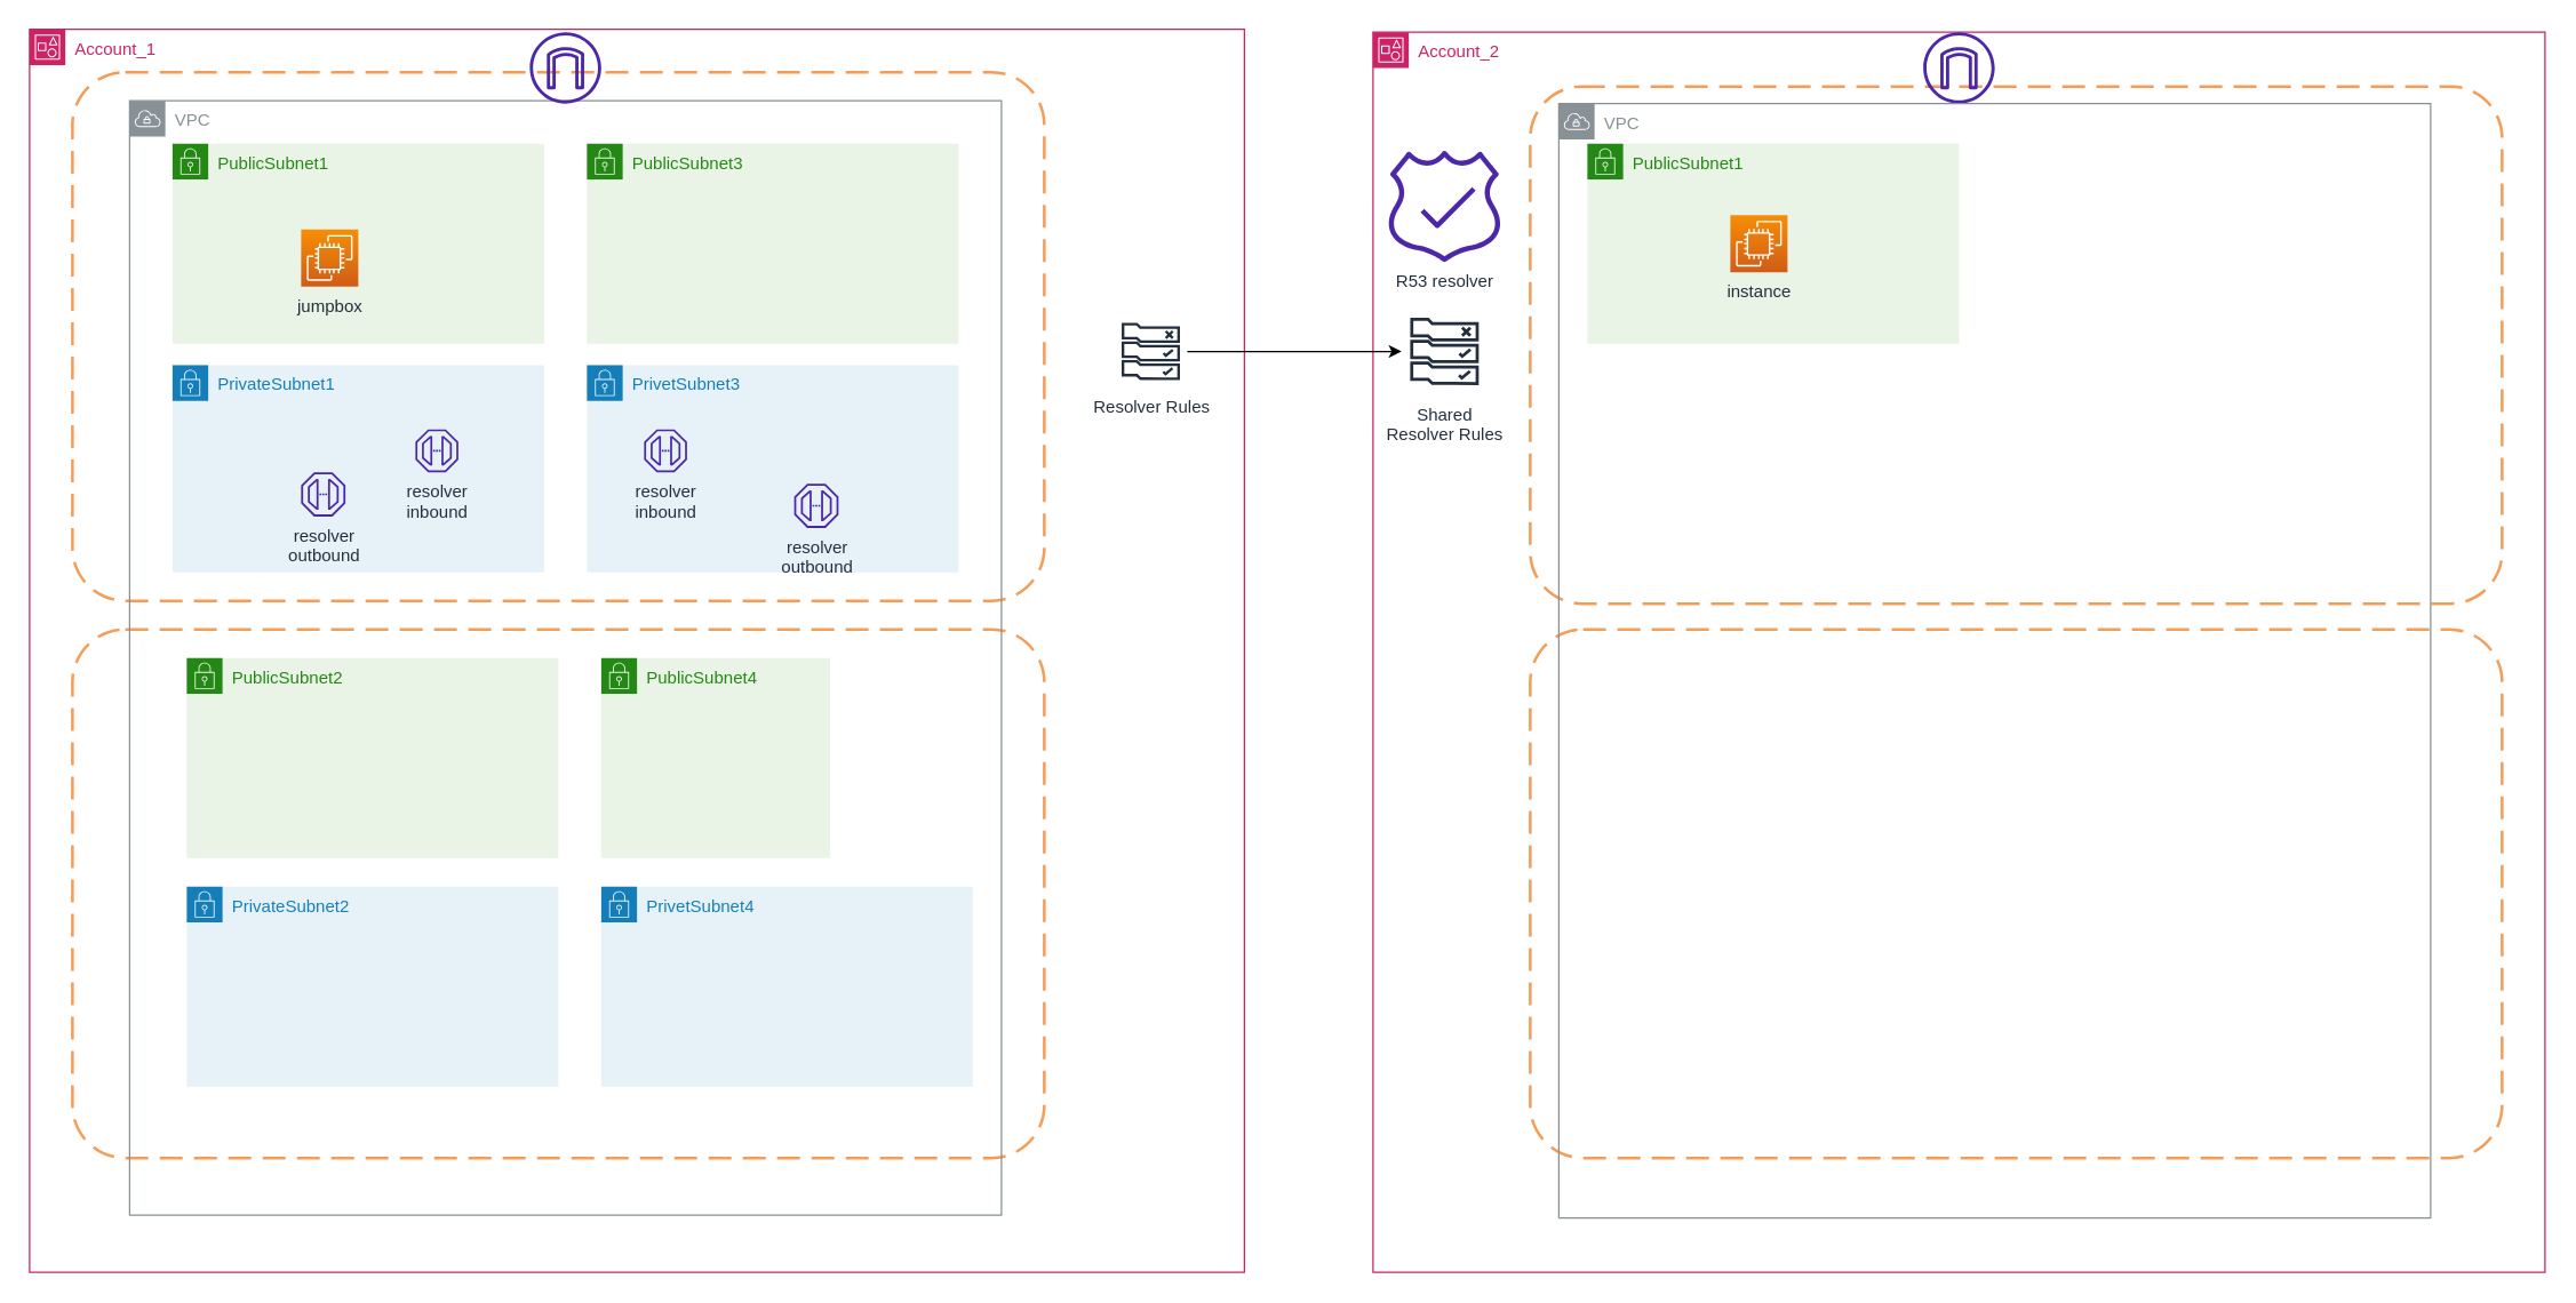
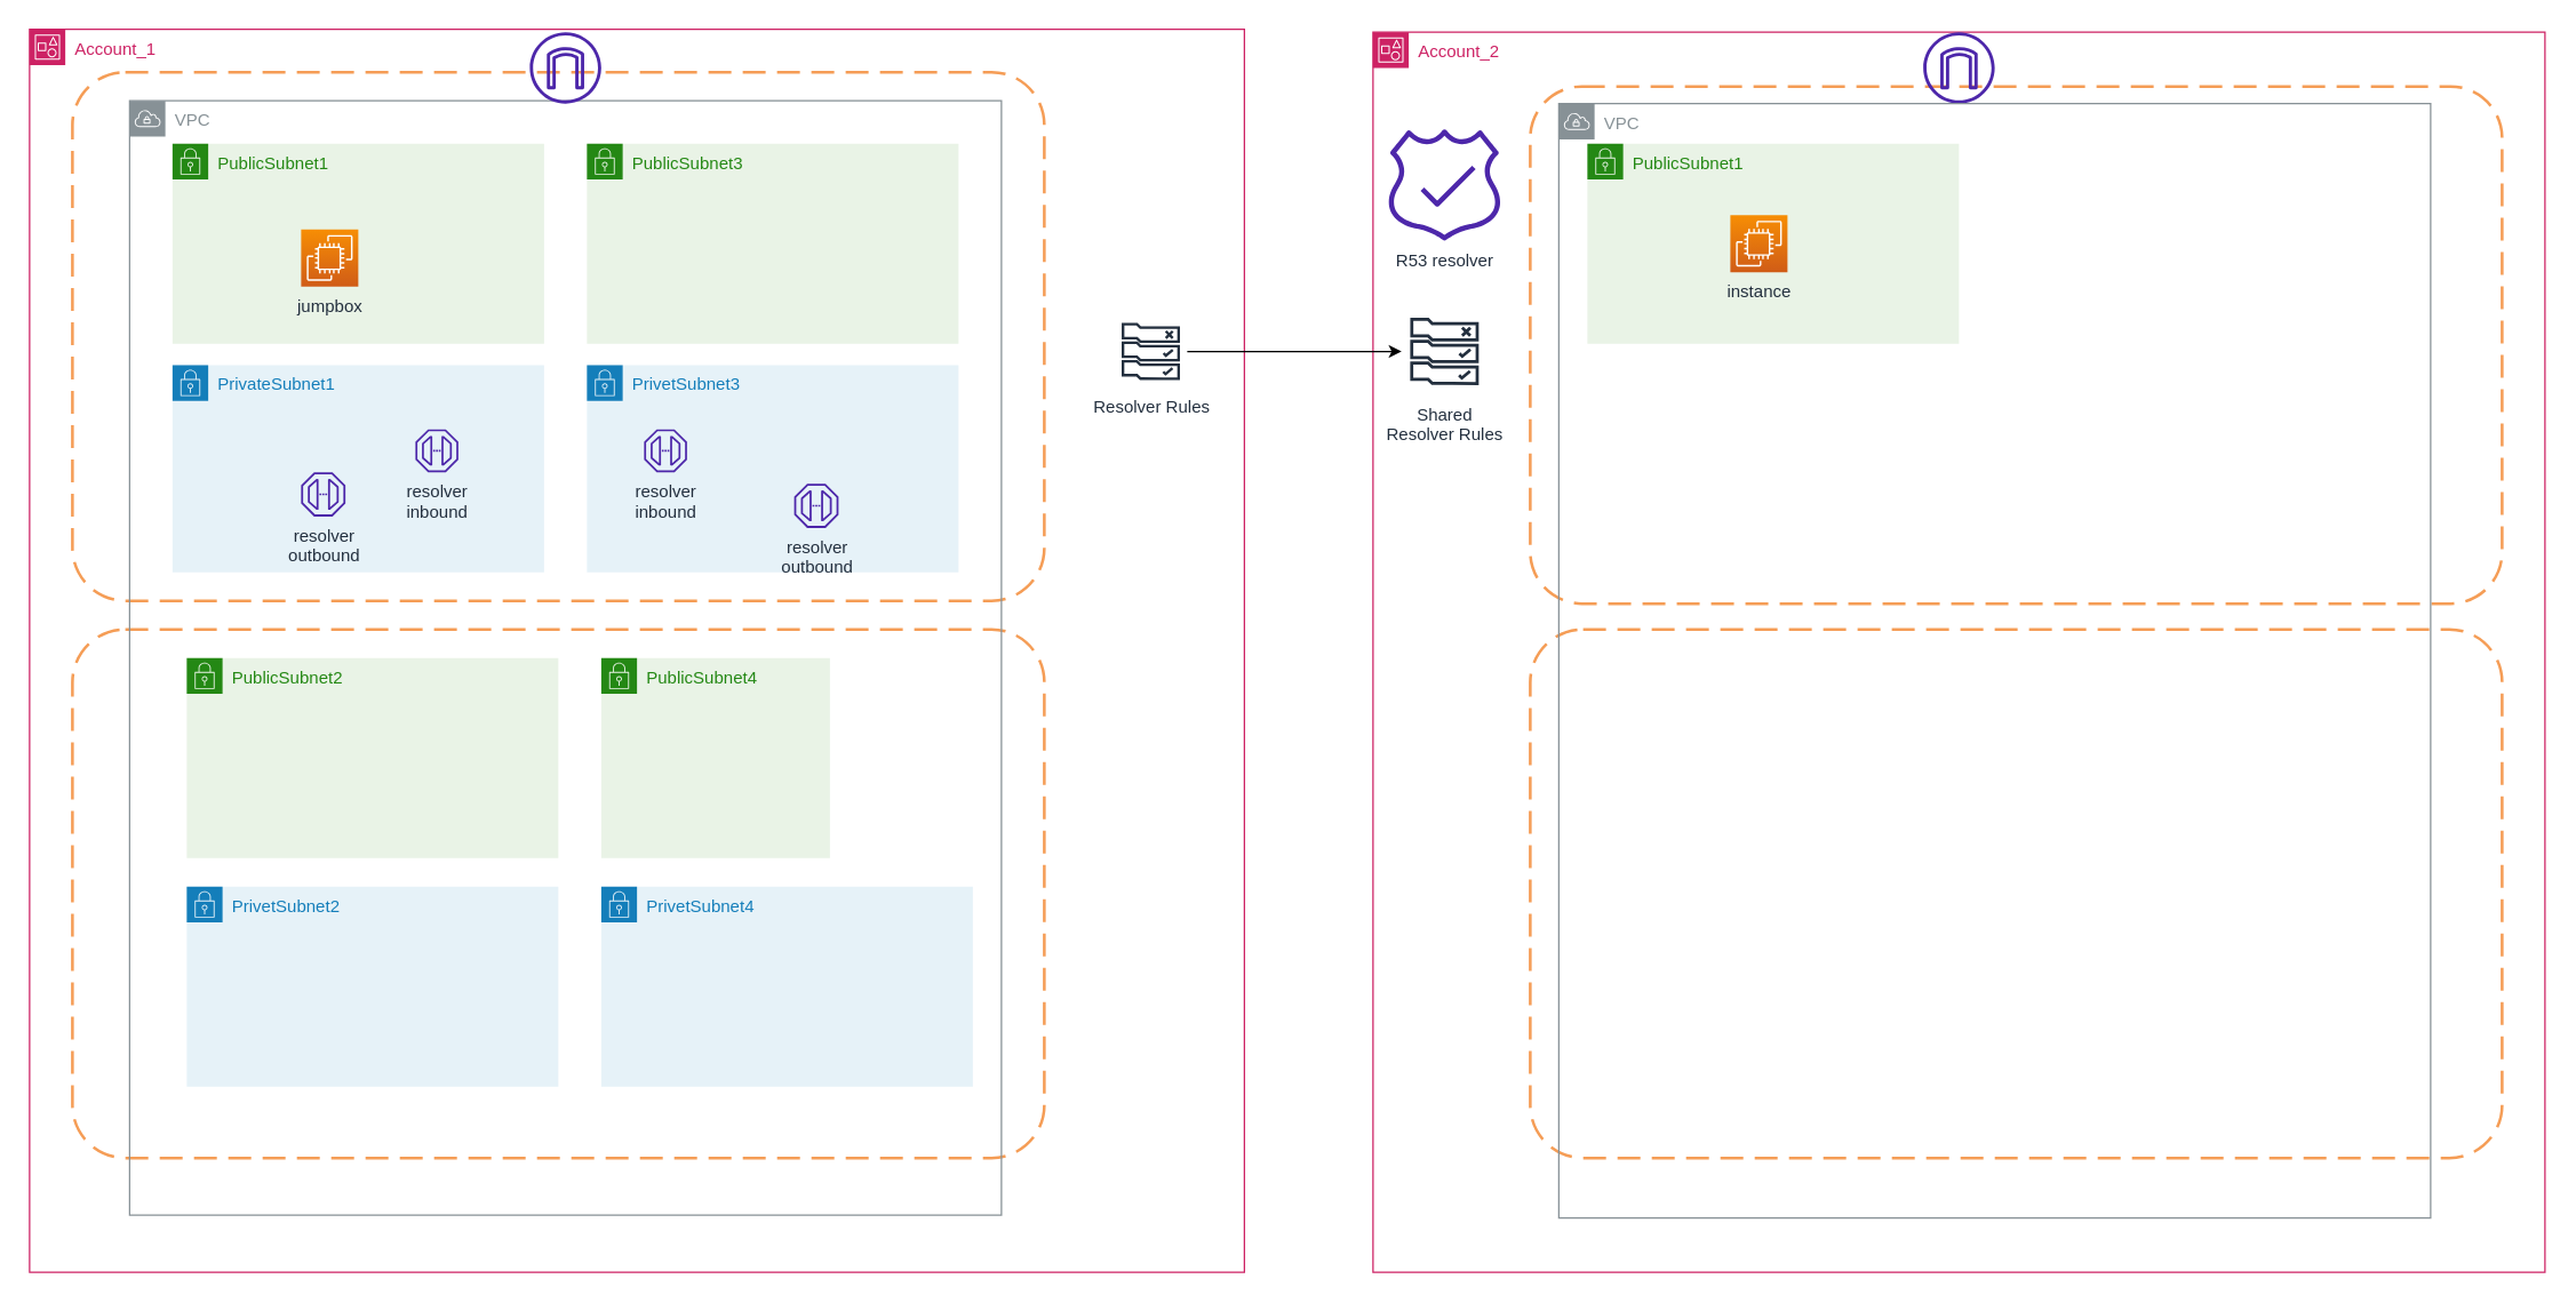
  <mxCell id="0" />
  <mxCell id="1" parent="0" />
  <mxCell id="2" value="Account_1" style="points=[[0,0],[0.25,0],[0.5,0],[0.75,0],[1,0],[1,0.25],[1,0.5],[1,0.75],[1,1],[0.75,1],[0.5,1],[0.25,1],[0,1],[0,0.75],[0,0.5],[0,0.25]];outlineConnect=0;gradientColor=none;html=1;whiteSpace=wrap;fontSize=12;fontStyle=0;container=1;pointerEvents=0;collapsible=0;recursiveResize=0;shape=mxgraph.aws4.group;grIcon=mxgraph.aws4.group_account;strokeColor=#CD2264;fillColor=none;verticalAlign=top;align=left;spacingLeft=30;fontColor=#CD2264;dashed=0;" parent="1" vertex="1"><mxGeometry x="20" y="20" width="850" height="870" as="geometry" /></mxCell>
  <mxCell id="3" value="" style="rounded=1;arcSize=10;dashed=1;strokeColor=#F59D56;fillColor=none;gradientColor=none;dashPattern=8 4;strokeWidth=2;" parent="2" vertex="1"><mxGeometry x="30" y="420" width="680" height="370" as="geometry" /></mxCell>
  <mxCell id="4" value="PrivetSubnet3" style="points=[[0,0],[0.25,0],[0.5,0],[0.75,0],[1,0],[1,0.25],[1,0.5],[1,0.75],[1,1],[0.75,1],[0.5,1],[0.25,1],[0,1],[0,0.75],[0,0.5],[0,0.25]];outlineConnect=0;gradientColor=none;html=1;whiteSpace=wrap;fontSize=12;fontStyle=0;container=1;pointerEvents=0;collapsible=0;recursiveResize=0;shape=mxgraph.aws4.group;grIcon=mxgraph.aws4.group_security_group;grStroke=0;strokeColor=#147EBA;fillColor=#E6F2F8;verticalAlign=top;align=left;spacingLeft=30;fontColor=#147EBA;dashed=0;" parent="2" vertex="1"><mxGeometry x="390" y="235" width="260" height="145" as="geometry" /></mxCell>
  <mxCell id="5" value="PrivateSubnet1" style="points=[[0,0],[0.25,0],[0.5,0],[0.75,0],[1,0],[1,0.25],[1,0.5],[1,0.75],[1,1],[0.75,1],[0.5,1],[0.25,1],[0,1],[0,0.75],[0,0.5],[0,0.25]];outlineConnect=0;gradientColor=none;html=1;whiteSpace=wrap;fontSize=12;fontStyle=0;container=1;pointerEvents=0;collapsible=0;recursiveResize=0;shape=mxgraph.aws4.group;grIcon=mxgraph.aws4.group_security_group;grStroke=0;strokeColor=#147EBA;fillColor=#E6F2F8;verticalAlign=top;align=left;spacingLeft=30;fontColor=#147EBA;dashed=0;" parent="2" vertex="1"><mxGeometry x="100" y="235" width="260" height="145" as="geometry" /></mxCell>
  <mxCell id="6" value="" style="rounded=1;arcSize=10;dashed=1;strokeColor=#F59D56;fillColor=none;gradientColor=none;dashPattern=8 4;strokeWidth=2;" parent="2" vertex="1"><mxGeometry x="30" y="30" width="680" height="370" as="geometry" /></mxCell>
  <mxCell id="7" value="VPC" style="sketch=0;outlineConnect=0;gradientColor=none;html=1;whiteSpace=wrap;fontSize=12;fontStyle=0;shape=mxgraph.aws4.group;grIcon=mxgraph.aws4.group_vpc;strokeColor=#879196;fillColor=none;verticalAlign=top;align=left;spacingLeft=30;fontColor=#879196;dashed=0;" parent="2" vertex="1"><mxGeometry x="70" y="50" width="610" height="780" as="geometry" /></mxCell>
  <mxCell id="8" value="PublicSubnet1" style="points=[[0,0],[0.25,0],[0.5,0],[0.75,0],[1,0],[1,0.25],[1,0.5],[1,0.75],[1,1],[0.75,1],[0.5,1],[0.25,1],[0,1],[0,0.75],[0,0.5],[0,0.25]];outlineConnect=0;gradientColor=none;html=1;whiteSpace=wrap;fontSize=12;fontStyle=0;container=1;pointerEvents=0;collapsible=0;recursiveResize=0;shape=mxgraph.aws4.group;grIcon=mxgraph.aws4.group_security_group;grStroke=0;strokeColor=#248814;fillColor=#E9F3E6;verticalAlign=top;align=left;spacingLeft=30;fontColor=#248814;dashed=0;" parent="2" vertex="1"><mxGeometry x="100" y="80" width="260" height="140" as="geometry" /></mxCell>
  <mxCell id="9" value="" style="sketch=0;outlineConnect=0;fontColor=#232F3E;gradientColor=none;fillColor=#4D27AA;strokeColor=none;dashed=0;verticalLabelPosition=bottom;verticalAlign=top;align=center;html=1;fontSize=12;fontStyle=0;aspect=fixed;pointerEvents=1;shape=mxgraph.aws4.internet_gateway;" parent="2" vertex="1"><mxGeometry x="350" y="2" width="50" height="50" as="geometry" /></mxCell>
  <mxCell id="10" value="jumpbox" style="sketch=0;points=[[0,0,0],[0.25,0,0],[0.5,0,0],[0.75,0,0],[1,0,0],[0,1,0],[0.25,1,0],[0.5,1,0],[0.75,1,0],[1,1,0],[0,0.25,0],[0,0.5,0],[0,0.75,0],[1,0.25,0],[1,0.5,0],[1,0.75,0]];outlineConnect=0;fontColor=#232F3E;gradientColor=#F78E04;gradientDirection=north;fillColor=#D05C17;strokeColor=#ffffff;dashed=0;verticalLabelPosition=bottom;verticalAlign=top;align=center;html=1;fontSize=12;fontStyle=0;aspect=fixed;shape=mxgraph.aws4.resourceIcon;resIcon=mxgraph.aws4.ec2;" parent="2" vertex="1"><mxGeometry x="190" y="140" width="40" height="40" as="geometry" /></mxCell>
  <mxCell id="11" value="resolver &lt;br&gt;inbound" style="sketch=0;outlineConnect=0;fontColor=#232F3E;gradientColor=none;fillColor=#4D27AA;strokeColor=none;dashed=0;verticalLabelPosition=bottom;verticalAlign=top;align=center;html=1;fontSize=12;fontStyle=0;aspect=fixed;pointerEvents=1;shape=mxgraph.aws4.endpoint;" parent="2" vertex="1"><mxGeometry x="270" y="280" width="30" height="30" as="geometry" /></mxCell>
  <mxCell id="12" value="resolver&lt;br&gt;inbound" style="sketch=0;outlineConnect=0;fontColor=#232F3E;gradientColor=none;fillColor=#4D27AA;strokeColor=none;dashed=0;verticalLabelPosition=bottom;verticalAlign=top;align=center;html=1;fontSize=12;fontStyle=0;aspect=fixed;pointerEvents=1;shape=mxgraph.aws4.endpoint;" parent="2" vertex="1"><mxGeometry x="430" y="280" width="30" height="30" as="geometry" /></mxCell>
  <mxCell id="13" value="resolver &lt;br&gt;outbound" style="sketch=0;outlineConnect=0;fontColor=#232F3E;gradientColor=none;fillColor=#4D27AA;strokeColor=none;dashed=0;verticalLabelPosition=bottom;verticalAlign=top;align=center;html=1;fontSize=12;fontStyle=0;aspect=fixed;pointerEvents=1;shape=mxgraph.aws4.endpoint;" parent="2" vertex="1"><mxGeometry x="190" y="310" width="31" height="31" as="geometry" /></mxCell>
  <mxCell id="14" value="resolver&lt;br&gt;outbound" style="sketch=0;outlineConnect=0;fontColor=#232F3E;gradientColor=none;fillColor=#4D27AA;strokeColor=none;dashed=0;verticalLabelPosition=bottom;verticalAlign=top;align=center;html=1;fontSize=12;fontStyle=0;aspect=fixed;pointerEvents=1;shape=mxgraph.aws4.endpoint;" parent="2" vertex="1"><mxGeometry x="535" y="318" width="31" height="31" as="geometry" /></mxCell>
  <mxCell id="15" value="PublicSubnet3&lt;br&gt;" style="points=[[0,0],[0.25,0],[0.5,0],[0.75,0],[1,0],[1,0.25],[1,0.5],[1,0.75],[1,1],[0.75,1],[0.5,1],[0.25,1],[0,1],[0,0.75],[0,0.5],[0,0.25]];outlineConnect=0;gradientColor=none;html=1;whiteSpace=wrap;fontSize=12;fontStyle=0;container=1;pointerEvents=0;collapsible=0;recursiveResize=0;shape=mxgraph.aws4.group;grIcon=mxgraph.aws4.group_security_group;grStroke=0;strokeColor=#248814;fillColor=#E9F3E6;verticalAlign=top;align=left;spacingLeft=30;fontColor=#248814;dashed=0;" parent="2" vertex="1"><mxGeometry x="390" y="80" width="260" height="140" as="geometry" /></mxCell>
  <mxCell id="16" value="PublicSubnet2" style="points=[[0,0],[0.25,0],[0.5,0],[0.75,0],[1,0],[1,0.25],[1,0.5],[1,0.75],[1,1],[0.75,1],[0.5,1],[0.25,1],[0,1],[0,0.75],[0,0.5],[0,0.25]];outlineConnect=0;gradientColor=none;html=1;whiteSpace=wrap;fontSize=12;fontStyle=0;container=1;pointerEvents=0;collapsible=0;recursiveResize=0;shape=mxgraph.aws4.group;grIcon=mxgraph.aws4.group_security_group;grStroke=0;strokeColor=#248814;fillColor=#E9F3E6;verticalAlign=top;align=left;spacingLeft=30;fontColor=#248814;dashed=0;" parent="2" vertex="1"><mxGeometry x="110" y="440" width="260" height="140" as="geometry" /></mxCell>
  <mxCell id="17" value="PublicSubnet4" style="points=[[0,0],[0.25,0],[0.5,0],[0.75,0],[1,0],[1,0.25],[1,0.5],[1,0.75],[1,1],[0.75,1],[0.5,1],[0.25,1],[0,1],[0,0.75],[0,0.5],[0,0.25]];outlineConnect=0;gradientColor=none;html=1;whiteSpace=wrap;fontSize=12;fontStyle=0;container=1;pointerEvents=0;collapsible=0;recursiveResize=0;shape=mxgraph.aws4.group;grIcon=mxgraph.aws4.group_security_group;grStroke=0;strokeColor=#248814;fillColor=#E9F3E6;verticalAlign=top;align=left;spacingLeft=30;fontColor=#248814;dashed=0;" parent="2" vertex="1"><mxGeometry x="400" y="440" width="160" height="140" as="geometry" /></mxCell>
- <mxCell id="18" value="PrivateSubnet2" style="points=[[0,0],[0.25,0],[0.5,0],[0.75,0],[1,0],[1,0.25],[1,0.5],[1,0.75],[1,1],[0.75,1],[0.5,1],[0.25,1],[0,1],[0,0.75],[0,0.5],[0,0.25]];outlineConnect=0;gradientColor=none;html=1;whiteSpace=wrap;fontSize=12;fontStyle=0;container=1;pointerEvents=0;collapsible=0;recursiveResize=0;shape=mxgraph.aws4.group;grIcon=mxgraph.aws4.group_security_group;grStroke=0;strokeColor=#147EBA;fillColor=#E6F2F8;verticalAlign=top;align=left;spacingLeft=30;fontColor=#147EBA;dashed=0;" parent="2" vertex="1"><mxGeometry x="110" y="600" width="260" height="140" as="geometry" /></mxCell>
+ <mxCell id="18" value="PrivetSubnet2" style="points=[[0,0],[0.25,0],[0.5,0],[0.75,0],[1,0],[1,0.25],[1,0.5],[1,0.75],[1,1],[0.75,1],[0.5,1],[0.25,1],[0,1],[0,0.75],[0,0.5],[0,0.25]];outlineConnect=0;gradientColor=none;html=1;whiteSpace=wrap;fontSize=12;fontStyle=0;container=1;pointerEvents=0;collapsible=0;recursiveResize=0;shape=mxgraph.aws4.group;grIcon=mxgraph.aws4.group_security_group;grStroke=0;strokeColor=#147EBA;fillColor=#E6F2F8;verticalAlign=top;align=left;spacingLeft=30;fontColor=#147EBA;dashed=0;" parent="2" vertex="1"><mxGeometry x="110" y="600" width="260" height="140" as="geometry" /></mxCell>
  <mxCell id="19" value="PrivetSubnet4" style="points=[[0,0],[0.25,0],[0.5,0],[0.75,0],[1,0],[1,0.25],[1,0.5],[1,0.75],[1,1],[0.75,1],[0.5,1],[0.25,1],[0,1],[0,0.75],[0,0.5],[0,0.25]];outlineConnect=0;gradientColor=none;html=1;whiteSpace=wrap;fontSize=12;fontStyle=0;container=1;pointerEvents=0;collapsible=0;recursiveResize=0;shape=mxgraph.aws4.group;grIcon=mxgraph.aws4.group_security_group;grStroke=0;strokeColor=#147EBA;fillColor=#E6F2F8;verticalAlign=top;align=left;spacingLeft=30;fontColor=#147EBA;dashed=0;" parent="2" vertex="1"><mxGeometry x="400" y="600" width="260" height="140" as="geometry" /></mxCell>
  <mxCell id="20" value="Resolver Rules" style="sketch=0;outlineConnect=0;fontColor=#232F3E;gradientColor=none;strokeColor=#232F3E;fillColor=#ffffff;dashed=0;verticalLabelPosition=bottom;verticalAlign=top;align=center;html=1;fontSize=12;fontStyle=0;aspect=fixed;shape=mxgraph.aws4.resourceIcon;resIcon=mxgraph.aws4.rule_2;" parent="2" vertex="1"><mxGeometry x="759" y="200" width="51" height="51" as="geometry" /></mxCell>
  <mxCell id="21" value="Account_2" style="points=[[0,0],[0.25,0],[0.5,0],[0.75,0],[1,0],[1,0.25],[1,0.5],[1,0.75],[1,1],[0.75,1],[0.5,1],[0.25,1],[0,1],[0,0.75],[0,0.5],[0,0.25]];outlineConnect=0;gradientColor=none;html=1;whiteSpace=wrap;fontSize=12;fontStyle=0;container=1;pointerEvents=0;collapsible=0;recursiveResize=0;shape=mxgraph.aws4.group;grIcon=mxgraph.aws4.group_account;strokeColor=#CD2264;fillColor=none;verticalAlign=top;align=left;spacingLeft=30;fontColor=#CD2264;dashed=0;" parent="1" vertex="1"><mxGeometry x="960" y="22" width="820" height="868" as="geometry" /></mxCell>
  <mxCell id="22" value="" style="rounded=1;arcSize=10;dashed=1;strokeColor=#F59D56;fillColor=none;gradientColor=none;dashPattern=8 4;strokeWidth=2;" parent="21" vertex="1"><mxGeometry x="110" y="38" width="680" height="362" as="geometry" /></mxCell>
  <mxCell id="23" value="" style="rounded=1;arcSize=10;dashed=1;strokeColor=#F59D56;fillColor=none;gradientColor=none;dashPattern=8 4;strokeWidth=2;" parent="21" vertex="1"><mxGeometry x="110" y="418" width="680" height="370" as="geometry" /></mxCell>
  <mxCell id="24" value="Shared &lt;br&gt;Resolver Rules" style="sketch=0;outlineConnect=0;fontColor=#232F3E;gradientColor=none;strokeColor=#232F3E;fillColor=#ffffff;dashed=0;verticalLabelPosition=bottom;verticalAlign=top;align=center;html=1;fontSize=12;fontStyle=0;aspect=fixed;shape=mxgraph.aws4.resourceIcon;resIcon=mxgraph.aws4.rule_2;" parent="21" vertex="1"><mxGeometry x="20" y="193.5" width="60" height="60" as="geometry" /></mxCell>
  <mxCell id="25" value="PublicSubnet1" style="points=[[0,0],[0.25,0],[0.5,0],[0.75,0],[1,0],[1,0.25],[1,0.5],[1,0.75],[1,1],[0.75,1],[0.5,1],[0.25,1],[0,1],[0,0.75],[0,0.5],[0,0.25]];outlineConnect=0;gradientColor=none;html=1;whiteSpace=wrap;fontSize=12;fontStyle=0;container=1;pointerEvents=0;collapsible=0;recursiveResize=0;shape=mxgraph.aws4.group;grIcon=mxgraph.aws4.group_security_group;grStroke=0;strokeColor=#248814;fillColor=#E9F3E6;verticalAlign=top;align=left;spacingLeft=30;fontColor=#248814;dashed=0;" parent="21" vertex="1"><mxGeometry x="150" y="78" width="260" height="140" as="geometry" /></mxCell>
  <mxCell id="26" value="" style="sketch=0;outlineConnect=0;fontColor=#232F3E;gradientColor=none;fillColor=#4D27AA;strokeColor=none;dashed=0;verticalLabelPosition=bottom;verticalAlign=top;align=center;html=1;fontSize=12;fontStyle=0;aspect=fixed;pointerEvents=1;shape=mxgraph.aws4.internet_gateway;" parent="21" vertex="1"><mxGeometry x="385" width="50" height="50" as="geometry" /></mxCell>
  <mxCell id="27" value="instance" style="sketch=0;points=[[0,0,0],[0.25,0,0],[0.5,0,0],[0.75,0,0],[1,0,0],[0,1,0],[0.25,1,0],[0.5,1,0],[0.75,1,0],[1,1,0],[0,0.25,0],[0,0.5,0],[0,0.75,0],[1,0.25,0],[1,0.5,0],[1,0.75,0]];outlineConnect=0;fontColor=#232F3E;gradientColor=#F78E04;gradientDirection=north;fillColor=#D05C17;strokeColor=#ffffff;dashed=0;verticalLabelPosition=bottom;verticalAlign=top;align=center;html=1;fontSize=12;fontStyle=0;aspect=fixed;shape=mxgraph.aws4.resourceIcon;resIcon=mxgraph.aws4.ec2;" parent="21" vertex="1"><mxGeometry x="250" y="128" width="40" height="40" as="geometry" /></mxCell>
  <mxCell id="28" value="VPC" style="sketch=0;outlineConnect=0;gradientColor=none;html=1;whiteSpace=wrap;fontSize=12;fontStyle=0;shape=mxgraph.aws4.group;grIcon=mxgraph.aws4.group_vpc;strokeColor=#879196;fillColor=none;verticalAlign=top;align=left;spacingLeft=30;fontColor=#879196;dashed=0;" parent="21" vertex="1"><mxGeometry x="130" y="50" width="610" height="780" as="geometry" /></mxCell>
- <mxCell id="29" value="R53 resolver&lt;br&gt;" style="sketch=0;outlineConnect=0;fontColor=#232F3E;gradientColor=none;fillColor=#4D27AA;strokeColor=none;dashed=0;verticalLabelPosition=bottom;verticalAlign=top;align=center;html=1;fontSize=12;fontStyle=0;aspect=fixed;pointerEvents=1;shape=mxgraph.aws4.route_53_readiness_checks;" vertex="1" parent="21"><mxGeometry x="11" y="83" width="78" height="78" as="geometry" /></mxCell>
+ <mxCell id="29" value="R53 resolver&lt;br&gt;" style="sketch=0;outlineConnect=0;fontColor=#232F3E;gradientColor=none;fillColor=#4D27AA;strokeColor=none;dashed=0;verticalLabelPosition=bottom;verticalAlign=top;align=center;html=1;fontSize=12;fontStyle=0;aspect=fixed;pointerEvents=1;shape=mxgraph.aws4.route_53_readiness_checks;" vertex="1" parent="21"><mxGeometry x="11" y="68" width="78" height="78" as="geometry" /></mxCell>
  <mxCell id="30" style="edgeStyle=orthogonalEdgeStyle;rounded=0;orthogonalLoop=1;jettySize=auto;html=1;" parent="1" source="20" target="24" edge="1"><mxGeometry relative="1" as="geometry" /></mxCell>
